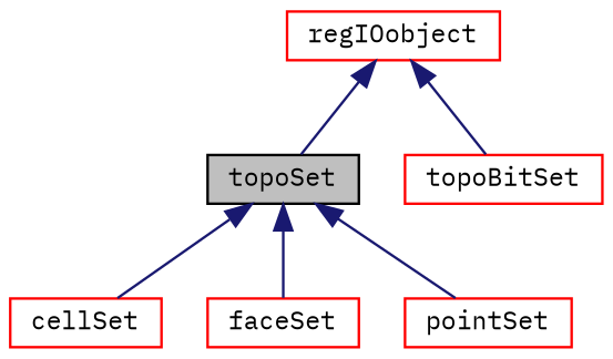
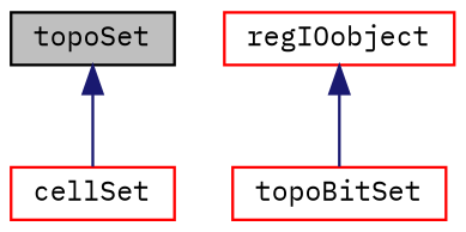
  digraph {
    fontname="IBM Plex Mono"
    node [color=red fontname="IBM Plex Mono" fontsize=10 shape=record]
    edge [color=midnightblue dir=back fontname="IBM Plex Mono" fontsize=10 labelfontname=Helvetica labelfontsize=10 style=solid]
    n1 [color=black fillcolor=grey75 fontcolor=black height=0.2 label=topoSet style=filled width=0.4]
    n2 [height=0.2 label=cellSet width=0.4]
-   n3 [height=0.2 label=faceSet width=0.4]
-   n4 [height=0.2 label=pointSet width=0.4]
    n5 [height=0.2 label=topoBitSet width=0.4]
    n6 [height=0.2 label=regIOobject width=0.4]
    n1 -> n2
-   n1 -> n3
-   n1 -> n4
-   n6 -> n1
    n6 -> n5
  }
